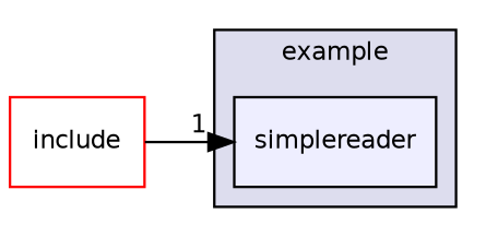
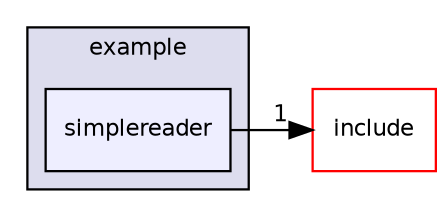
  digraph {
    compound=true
    rankdir=LR
    node [fontname=Helvetica fontsize=10 shape=box style=filled]
    n1 [fillcolor="#eeeeff" label=simplereader pencolor=black]
    n2 [color=red fillcolor=white label=include]
    subgraph cluster_1 {
      bgcolor="#ddddee"
      fontname=Helvetica
      fontsize=10
      label=example
      pencolor=black
      n1
    }
-   n2 -> n1 [headlabel=1 labeldistance=1.5 labelfontname=Helvetica labelfontsize=10]
+   n1 -> n2 [headlabel=1 labeldistance=1.5 labelfontname=Helvetica labelfontsize=10]
  }
